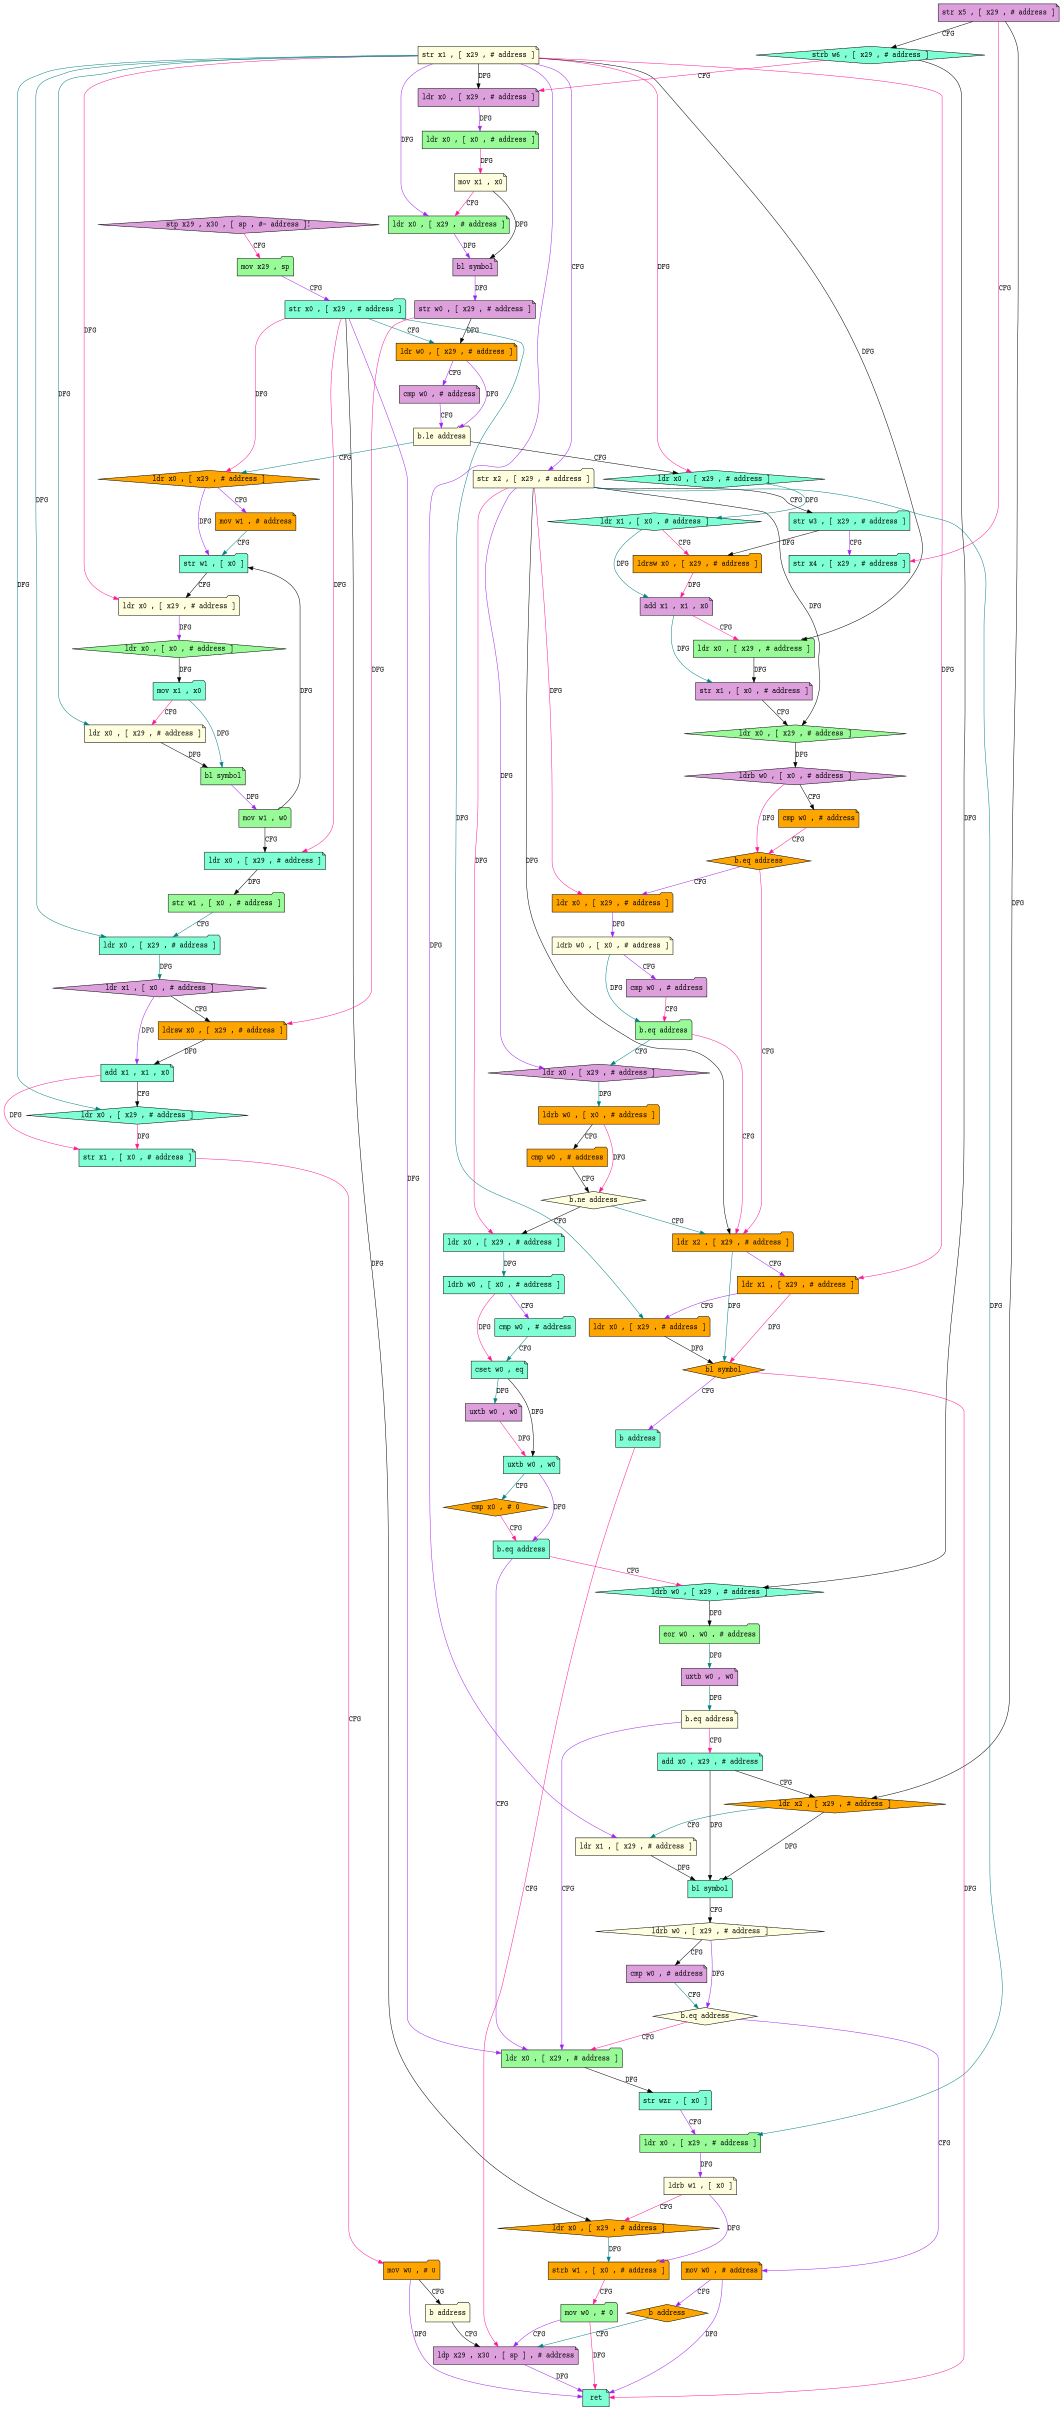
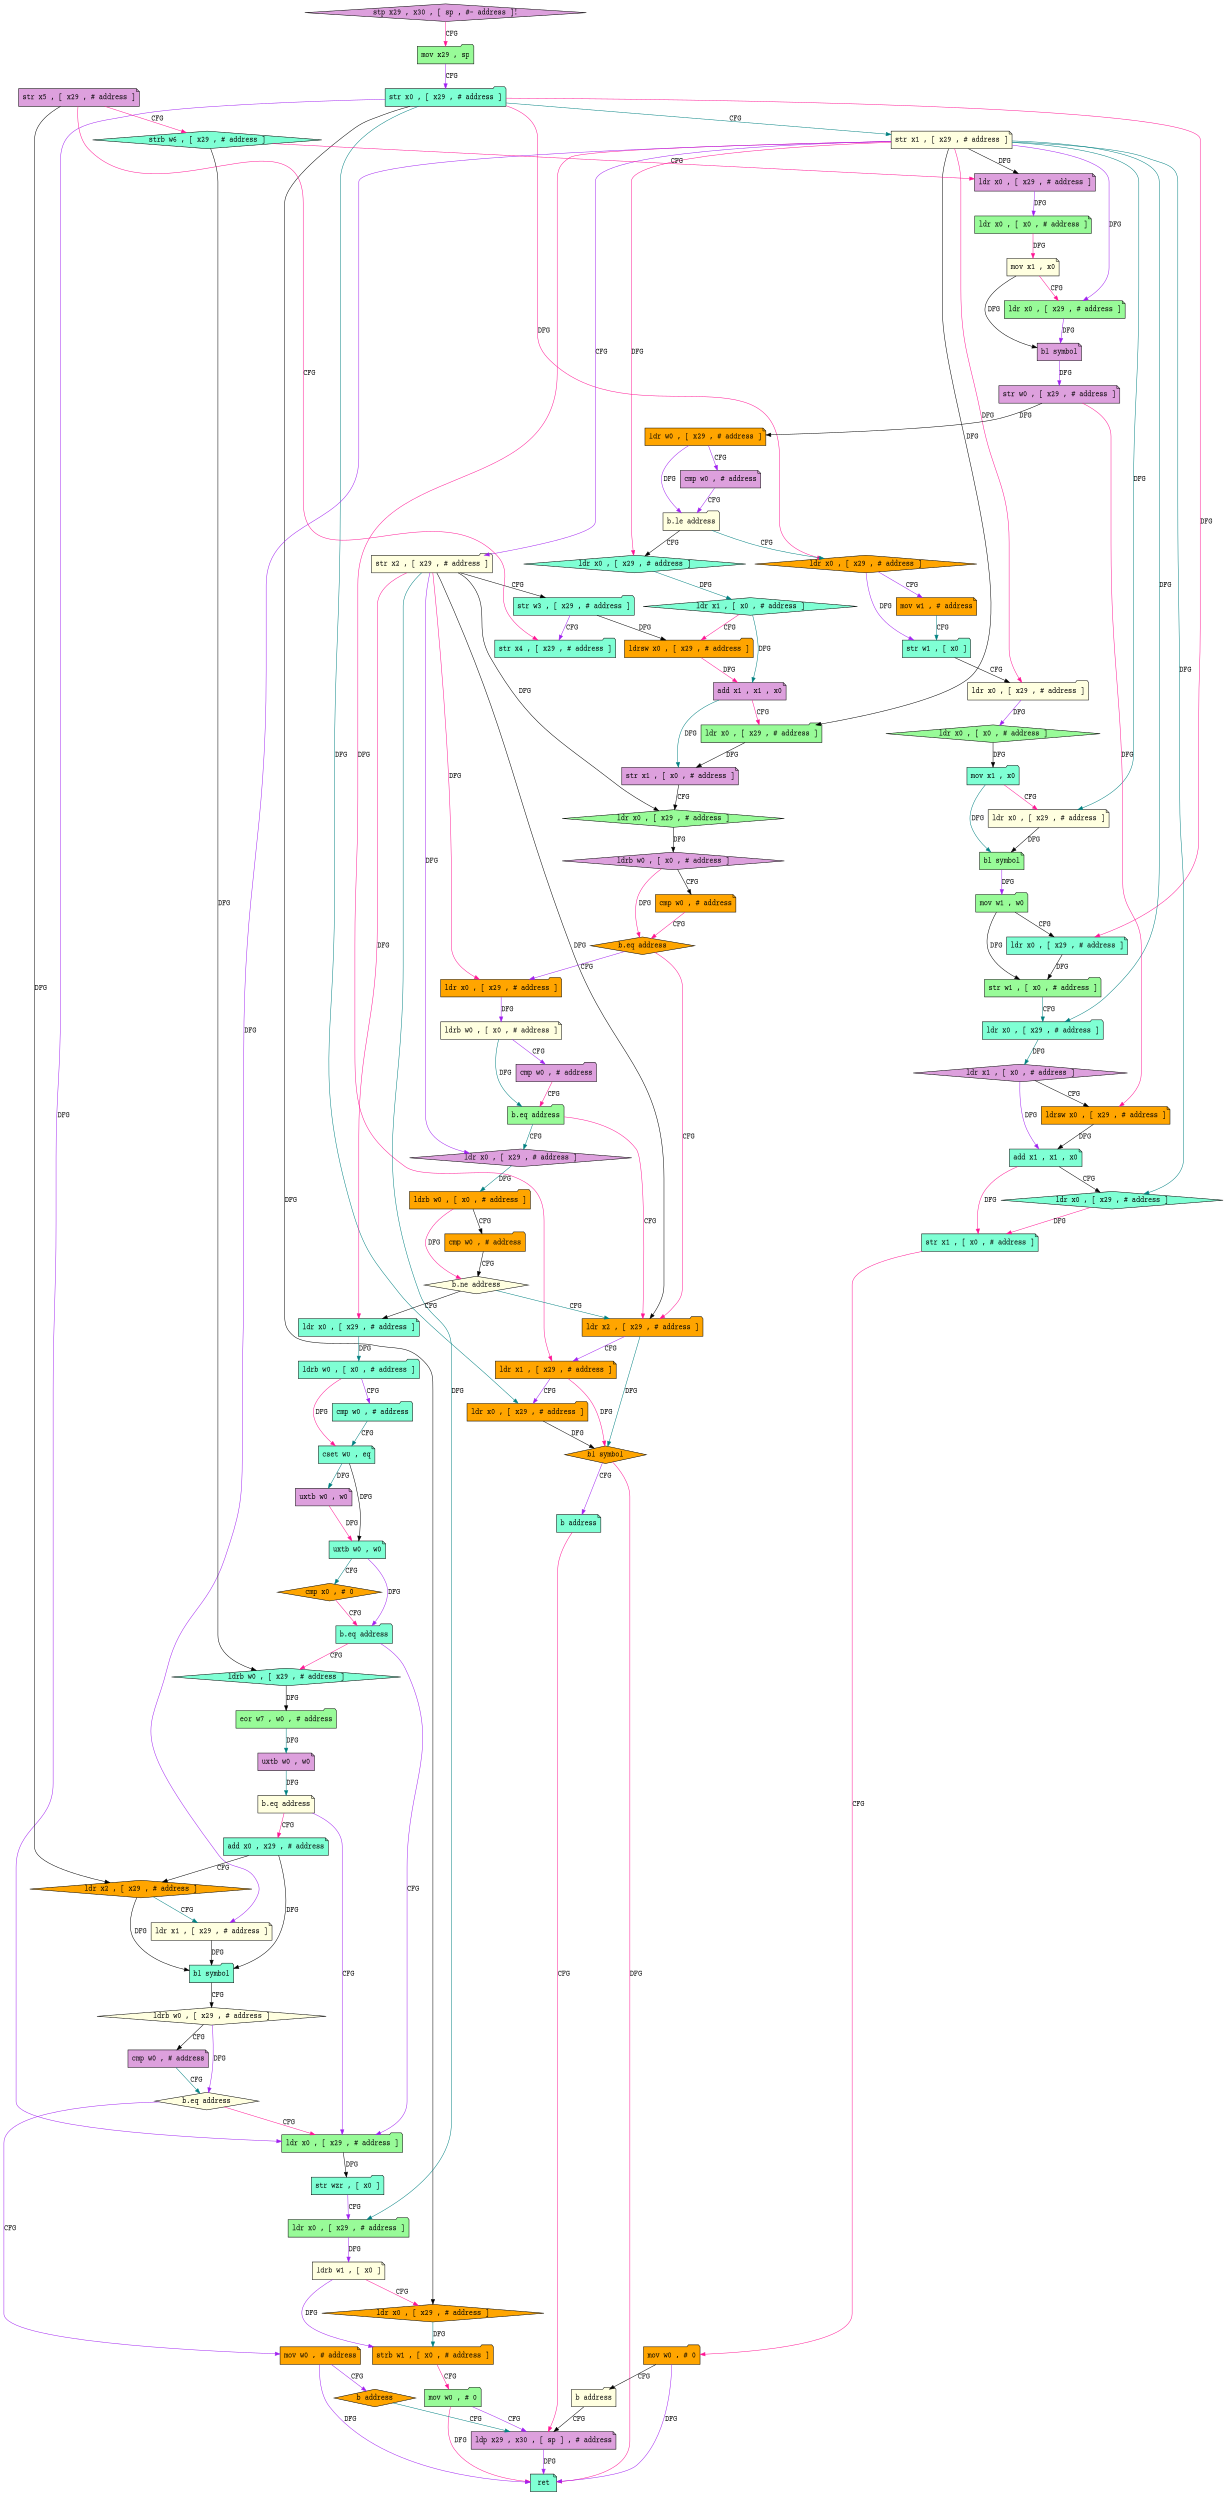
  digraph {
    fontname="Courier Prime"
    node [fillcolor=aquamarine fontname="Courier Prime" shape=note style=filled]
    edge [color=black fontname="Courier Prime"]
    n1 [fillcolor=plum label="stp x29 , x30 , [ sp , #- address ]!" shape=diamond]
    n2 [fillcolor=palegreen label="mov x29 , sp" shape=folder]
    n3 [label="str x0 , [ x29 , # address ]" shape=folder]
    n4 [fillcolor=lightyellow label="str x1 , [ x29 , # address ]"]
    n5 [fillcolor=orange label="ldr x0 , [ x29 , # address ]" shape=diamond]
    n6 [label="ldr x0 , [ x29 , # address ]"]
    n7 [fillcolor=orange label="ldr x0 , [ x29 , # address ]" shape=folder]
    n8 [fillcolor=palegreen label="ldr x0 , [ x29 , # address ]" shape=folder]
    n9 [fillcolor=orange label="ldr x0 , [ x29 , # address ]" shape=diamond]
    n10 [fillcolor=lightyellow label="str x2 , [ x29 , # address ]" shape=folder]
    n11 [fillcolor=plum label="ldr x0 , [ x29 , # address ]"]
    n12 [fillcolor=palegreen label="ldr x0 , [ x29 , # address ]"]
    n13 [label="ldr x0 , [ x29 , # address ]" shape=diamond]
    n14 [fillcolor=palegreen label="ldr x0 , [ x29 , # address ]" shape=folder]
    n15 [fillcolor=lightyellow label="ldr x0 , [ x29 , # address ]" shape=folder]
    n16 [fillcolor=lightyellow label="ldr x0 , [ x29 , # address ]"]
    n17 [label="ldr x0 , [ x29 , # address ]" shape=folder]
    n18 [label="ldr x0 , [ x29 , # address ]" shape=diamond]
    n19 [fillcolor=orange label="ldr x1 , [ x29 , # address ]"]
    n20 [fillcolor=lightyellow label="ldr x1 , [ x29 , # address ]"]
    n21 [fillcolor=orange label="mov w1 , # address"]
    n22 [label="str w1 , [ x0 ]" shape=folder]
    n23 [fillcolor=palegreen label="str w1 , [ x0 , # address ]" shape=folder]
    n24 [fillcolor=orange label="bl symbol" shape=diamond]
    n25 [label="str wzr , [ x0 ]" shape=folder]
    n26 [fillcolor=orange label="strb w1 , [ x0 , # address ]" shape=folder]
    n27 [label="str w3 , [ x29 , # address ]" shape=folder]
    n28 [fillcolor=palegreen label="ldr x0 , [ x29 , # address ]" shape=diamond]
    n29 [fillcolor=orange label="ldr x2 , [ x29 , # address ]" shape=folder]
    n30 [fillcolor=orange label="ldr x0 , [ x29 , # address ]" shape=folder]
    n31 [fillcolor=plum label="ldr x0 , [ x29 , # address ]" shape=diamond]
    n32 [label="ldr x0 , [ x29 , # address ]"]
    n33 [fillcolor=palegreen label="ldr x0 , [ x29 , # address ]" shape=folder]
    n34 [fillcolor=palegreen label="ldr x0 , [ x0 , # address ]"]
    n35 [fillcolor=plum label="bl symbol"]
    n36 [label="ldr x1 , [ x0 , # address ]" shape=diamond]
    n37 [fillcolor=plum label="str x1 , [ x0 , # address ]"]
    n38 [fillcolor=palegreen label="ldr x0 , [ x0 , # address ]" shape=diamond]
    n39 [fillcolor=palegreen label="bl symbol"]
    n40 [fillcolor=plum label="ldr x1 , [ x0 , # address ]" shape=diamond]
    n41 [label="str x1 , [ x0 , # address ]"]
    n42 [label="bl symbol" shape=folder]
    n43 [label="str x4 , [ x29 , # address ]" shape=folder]
    n44 [fillcolor=orange label="ldrsw x0 , [ x29 , # address ]" shape=folder]
    n45 [fillcolor=plum label="ldrb w0 , [ x0 , # address ]" shape=diamond]
    n46 [fillcolor=lightyellow label="ldrb w0 , [ x0 , # address ]"]
    n47 [fillcolor=orange label="ldrb w0 , [ x0 , # address ]" shape=folder]
    n48 [label="ldrb w0 , [ x0 , # address ]" shape=folder]
    n49 [fillcolor=lightyellow label="ldrb w1 , [ x0 ]"]
    n50 [fillcolor=plum label="add x1 , x1 , x0"]
    n51 [fillcolor=plum label="str x5 , [ x29 , # address ]"]
    n52 [label="strb w6 , [ x29 , # address ]" shape=diamond]
    n53 [fillcolor=orange label="ldr x2 , [ x29 , # address ]" shape=diamond]
    n54 [label="ldrb w0 , [ x29 , # address ]" shape=diamond]
-   n55 [fillcolor=palegreen label="eor w0 , w0 , # address" shape=folder]
+   n55 [fillcolor=palegreen label="eor w7 , w0 , # address" shape=folder]
    n56 [fillcolor=lightyellow label="mov x1 , x0"]
    n57 [fillcolor=plum label="str w0 , [ x29 , # address ]"]
    n58 [fillcolor=orange label="ldr w0 , [ x29 , # address ]"]
    n59 [fillcolor=orange label="ldrsw x0 , [ x29 , # address ]"]
    n60 [fillcolor=plum label="cmp w0 , # address"]
    n61 [fillcolor=lightyellow label="b.le address" shape=folder]
    n62 [label="add x1 , x1 , x0"]
    n63 [fillcolor=orange label="cmp w0 , # address"]
    n64 [fillcolor=orange label="b.eq address" shape=diamond]
    n65 [label=ret]
    n66 [label="b address"]
    n67 [fillcolor=plum label="cmp w0 , # address" shape=folder]
    n68 [fillcolor=palegreen label="b.eq address" shape=folder]
    n69 [label="mov x1 , x0" shape=folder]
    n70 [fillcolor=palegreen label="mov w1 , w0" shape=folder]
    n71 [fillcolor=orange label="mov w0 , # 0" shape=folder]
    n72 [fillcolor=lightyellow label="b address" shape=folder]
    n73 [fillcolor=plum label="ldp x29 , x30 , [ sp ] , # address"]
    n74 [fillcolor=orange label="cmp w0 , # address" shape=folder]
    n75 [fillcolor=lightyellow label="b.ne address" shape=diamond]
    n76 [label="cmp w0 , # address" shape=folder]
    n77 [label="cset w0 , eq"]
    n78 [fillcolor=plum label="uxtb w0 , w0"]
    n79 [label="uxtb w0 , w0"]
    n80 [fillcolor=orange label="cmp x0 , # 0" shape=diamond]
    n81 [label="b.eq address" shape=folder]
    n82 [fillcolor=plum label="uxtb w0 , w0"]
    n83 [fillcolor=palegreen label="mov w0 , # 0" shape=folder]
    n84 [fillcolor=lightyellow label="b.eq address"]
    n85 [label="add x0 , x29 , # address"]
    n86 [fillcolor=lightyellow label="ldrb w0 , [ x29 , # address ]" shape=diamond]
    n87 [fillcolor=plum label="cmp w0 , # address"]
    n88 [fillcolor=lightyellow label="b.eq address" shape=diamond]
    n89 [fillcolor=orange label="mov w0 , # address"]
    n90 [fillcolor=orange label="b address" shape=diamond]
    n1 -> n2 [color=deeppink label=CFG]
    n2 -> n3 [color=purple label=CFG]
-   n3 -> n58 [color=teal label=CFG]
+   n3 -> n4 [color=teal label=CFG]
    n3 -> n5 [color=deeppink label=DFG]
    n3 -> n6 [color=deeppink label=DFG]
    n3 -> n7 [color=teal label=DFG]
    n3 -> n8 [color=purple label=DFG]
    n3 -> n9 [label=DFG]
    n4 -> n10 [color=purple label=CFG]
    n4 -> n11 [label=DFG]
    n4 -> n12 [color=purple label=DFG]
    n4 -> n13 [color=deeppink label=DFG]
    n4 -> n14 [label=DFG]
    n4 -> n15 [color=deeppink label=DFG]
    n4 -> n16 [color=teal label=DFG]
    n4 -> n17 [color=teal label=DFG]
    n4 -> n18 [color=teal label=DFG]
    n4 -> n19 [color=deeppink label=DFG]
    n4 -> n20 [color=purple label=DFG]
    n5 -> n21 [color=purple label=CFG]
    n5 -> n22 [color=purple label=DFG]
    n6 -> n23 [label=DFG]
    n7 -> n24 [label=DFG]
    n8 -> n25 [label=DFG]
    n9 -> n26 [color=teal label=DFG]
    n10 -> n27 [label=CFG]
    n10 -> n28 [label=DFG]
    n10 -> n29 [label=DFG]
    n10 -> n30 [color=deeppink label=DFG]
    n10 -> n31 [color=purple label=DFG]
    n10 -> n32 [color=deeppink label=DFG]
    n10 -> n33 [color=teal label=DFG]
    n11 -> n34 [color=purple label=DFG]
    n12 -> n35 [color=purple label=DFG]
    n13 -> n36 [color=teal label=DFG]
    n14 -> n37 [label=DFG]
    n15 -> n38 [color=purple label=DFG]
    n16 -> n39 [label=DFG]
    n17 -> n40 [color=teal label=DFG]
    n18 -> n41 [color=deeppink label=DFG]
    n19 -> n7 [color=purple label=CFG]
    n19 -> n24 [color=deeppink label=DFG]
    n20 -> n42 [label=DFG]
    n21 -> n22 [color=teal label=CFG]
    n22 -> n15 [label=CFG]
    n23 -> n17 [color=teal label=CFG]
    n24 -> n65 [color=deeppink label=DFG]
    n24 -> n66 [color=purple label=CFG]
    n25 -> n33 [color=purple label=CFG]
    n26 -> n83 [color=deeppink label=CFG]
    n27 -> n43 [color=purple label=CFG]
    n27 -> n44 [label=DFG]
    n28 -> n45 [label=DFG]
    n29 -> n19 [color=purple label=CFG]
    n29 -> n24 [color=teal label=DFG]
    n30 -> n46 [color=purple label=DFG]
    n31 -> n47 [color=teal label=DFG]
    n32 -> n48 [color=teal label=DFG]
    n33 -> n49 [color=purple label=DFG]
    n34 -> n56 [color=deeppink label=DFG]
    n35 -> n57 [color=purple label=DFG]
    n36 -> n44 [color=deeppink label=CFG]
    n36 -> n50 [color=teal label=DFG]
    n37 -> n28 [label=CFG]
    n38 -> n69 [label=DFG]
    n39 -> n70 [color=purple label=DFG]
    n40 -> n59 [label=CFG]
    n40 -> n62 [color=purple label=DFG]
    n41 -> n71 [color=deeppink label=CFG]
    n42 -> n86 [label=CFG]
    n44 -> n50 [color=deeppink label=DFG]
    n45 -> n63 [label=CFG]
    n45 -> n64 [color=deeppink label=DFG]
    n46 -> n67 [color=purple label=CFG]
    n46 -> n68 [color=teal label=DFG]
    n47 -> n74 [label=CFG]
    n47 -> n75 [color=deeppink label=DFG]
    n48 -> n76 [color=purple label=CFG]
    n48 -> n77 [color=deeppink label=DFG]
    n49 -> n9 [color=deeppink label=CFG]
    n49 -> n26 [color=purple label=DFG]
    n50 -> n14 [color=deeppink label=CFG]
    n50 -> n37 [color=teal label=DFG]
    n51 -> n43 [color=deeppink label=CFG]
-   n51 -> n52 [label=CFG]
+   n51 -> n52 [color=deeppink label=CFG]
    n51 -> n53 [label=DFG]
    n52 -> n11 [color=deeppink label=CFG]
    n52 -> n54 [label=DFG]
    n53 -> n20 [color=teal label=CFG]
    n53 -> n42 [label=DFG]
    n54 -> n55 [label=DFG]
    n55 -> n82 [color=teal label=DFG]
    n56 -> n12 [color=deeppink label=CFG]
    n56 -> n35 [label=DFG]
    n57 -> n58 [label=DFG]
    n57 -> n59 [color=deeppink label=DFG]
    n58 -> n60 [color=purple label=CFG]
    n58 -> n61 [color=purple label=DFG]
    n59 -> n62 [label=DFG]
    n60 -> n61 [color=purple label=CFG]
    n61 -> n5 [color=teal label=CFG]
    n61 -> n13 [label=CFG]
    n62 -> n18 [label=CFG]
    n62 -> n41 [color=deeppink label=DFG]
    n63 -> n64 [color=deeppink label=CFG]
    n64 -> n29 [color=deeppink label=CFG]
    n64 -> n30 [color=purple label=CFG]
    n66 -> n73 [color=deeppink label=CFG]
    n67 -> n68 [color=deeppink label=CFG]
    n68 -> n29 [color=deeppink label=CFG]
    n68 -> n31 [color=teal label=CFG]
    n69 -> n16 [color=deeppink label=CFG]
    n69 -> n39 [color=teal label=DFG]
    n70 -> n6 [label=CFG]
-   n70 -> n22 [label=DFG]
+   n70 -> n23 [label=DFG]
    n71 -> n65 [color=purple label=DFG]
    n71 -> n72 [label=CFG]
    n72 -> n73 [label=CFG]
    n73 -> n65 [color=purple label=DFG]
    n74 -> n75 [label=CFG]
    n75 -> n29 [color=teal label=CFG]
    n75 -> n32 [label=CFG]
    n76 -> n77 [color=teal label=CFG]
    n77 -> n78 [color=teal label=DFG]
    n77 -> n79 [label=DFG]
    n78 -> n79 [color=deeppink label=DFG]
    n79 -> n80 [color=teal label=CFG]
    n79 -> n81 [color=purple label=DFG]
    n80 -> n81 [color=deeppink label=CFG]
    n81 -> n8 [color=purple label=CFG]
    n81 -> n54 [color=deeppink label=CFG]
    n82 -> n84 [color=teal label=DFG]
    n83 -> n65 [color=deeppink label=DFG]
    n83 -> n73 [color=purple label=CFG]
    n84 -> n8 [color=purple label=CFG]
    n84 -> n85 [color=deeppink label=CFG]
    n85 -> n42 [label=DFG]
    n85 -> n53 [label=CFG]
    n86 -> n87 [label=CFG]
    n86 -> n88 [color=purple label=DFG]
    n87 -> n88 [color=teal label=CFG]
    n88 -> n8 [color=deeppink label=CFG]
    n88 -> n89 [color=purple label=CFG]
    n89 -> n65 [color=purple label=DFG]
    n89 -> n90 [color=purple label=CFG]
    n90 -> n73 [color=teal label=CFG]
  }
